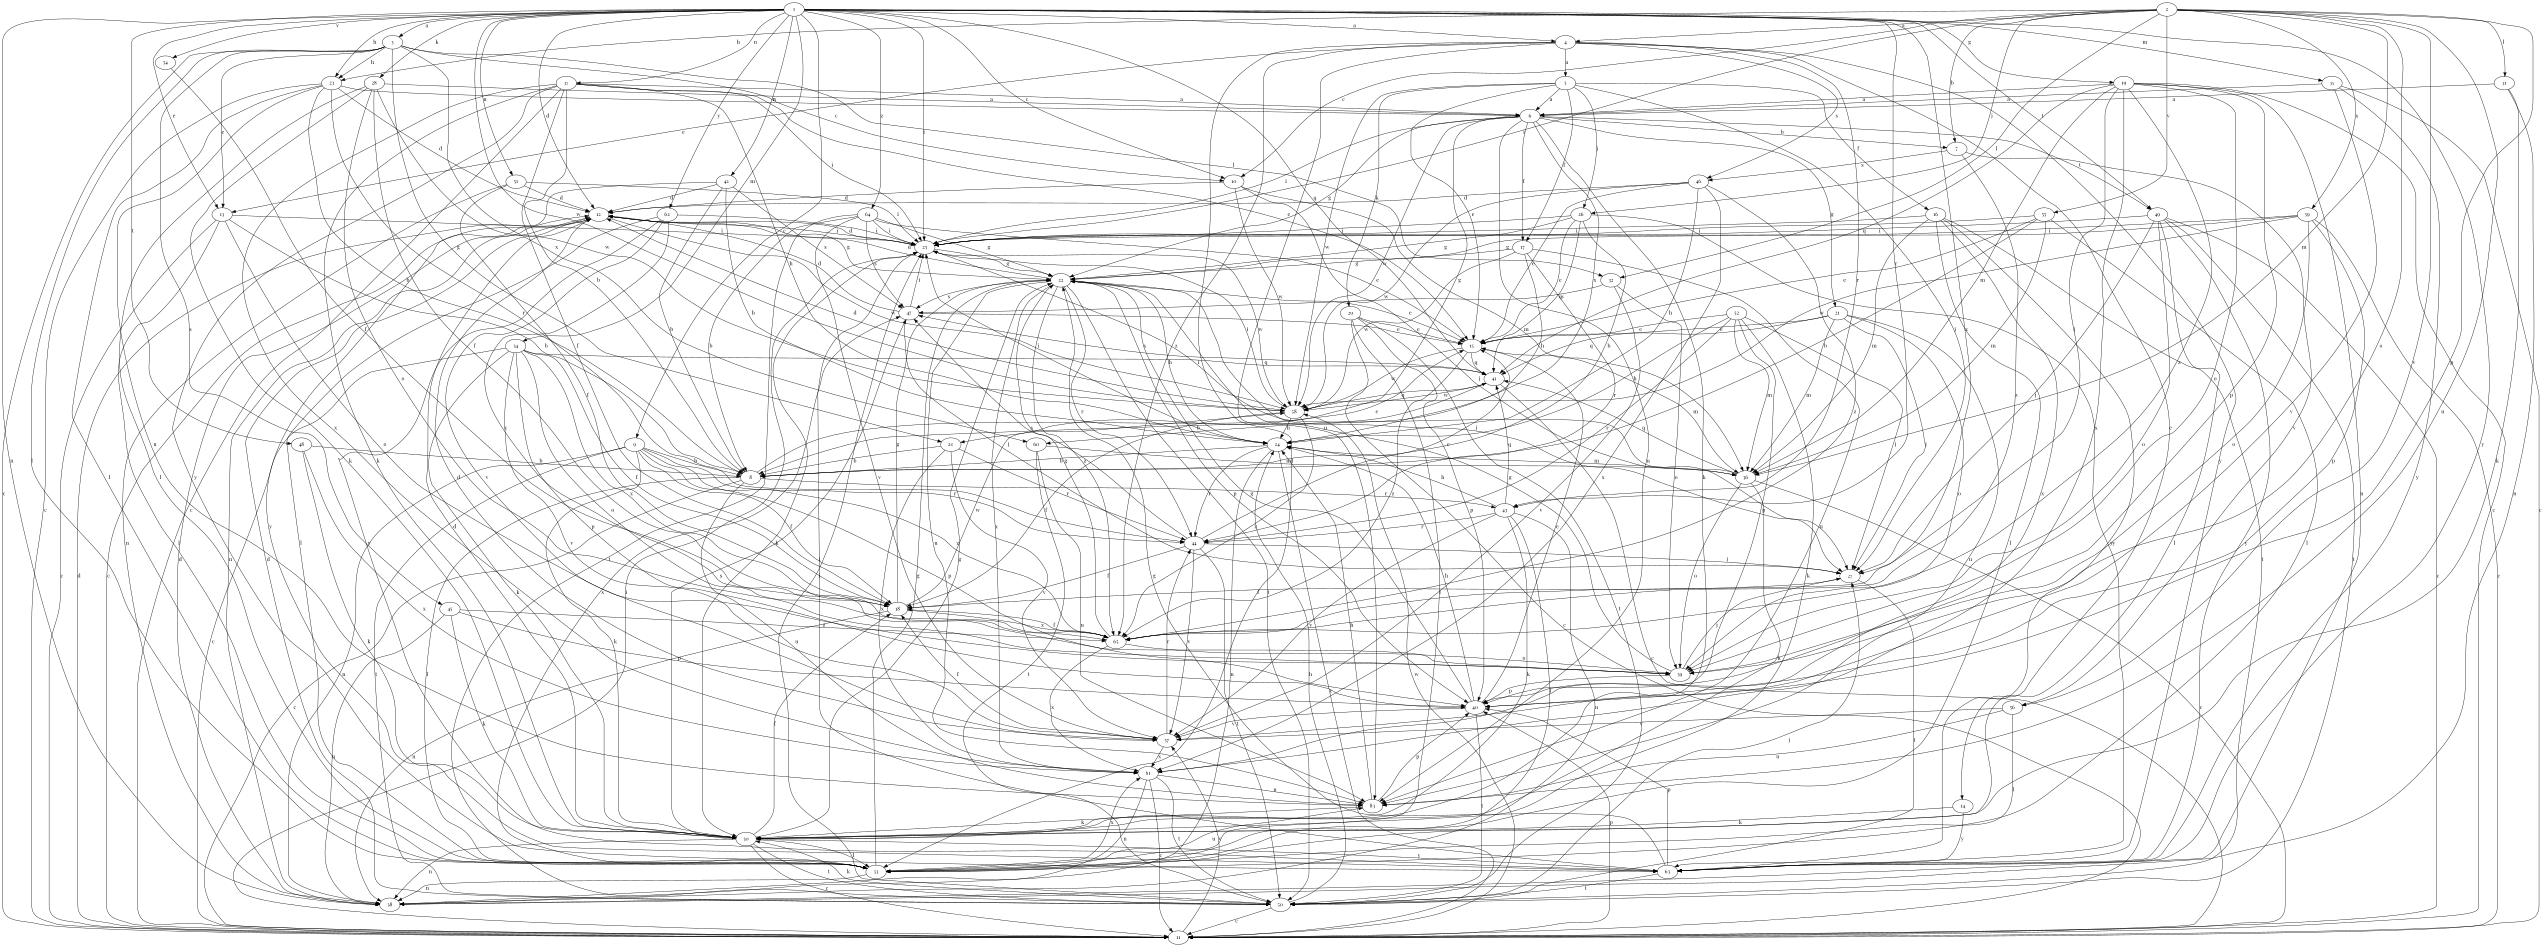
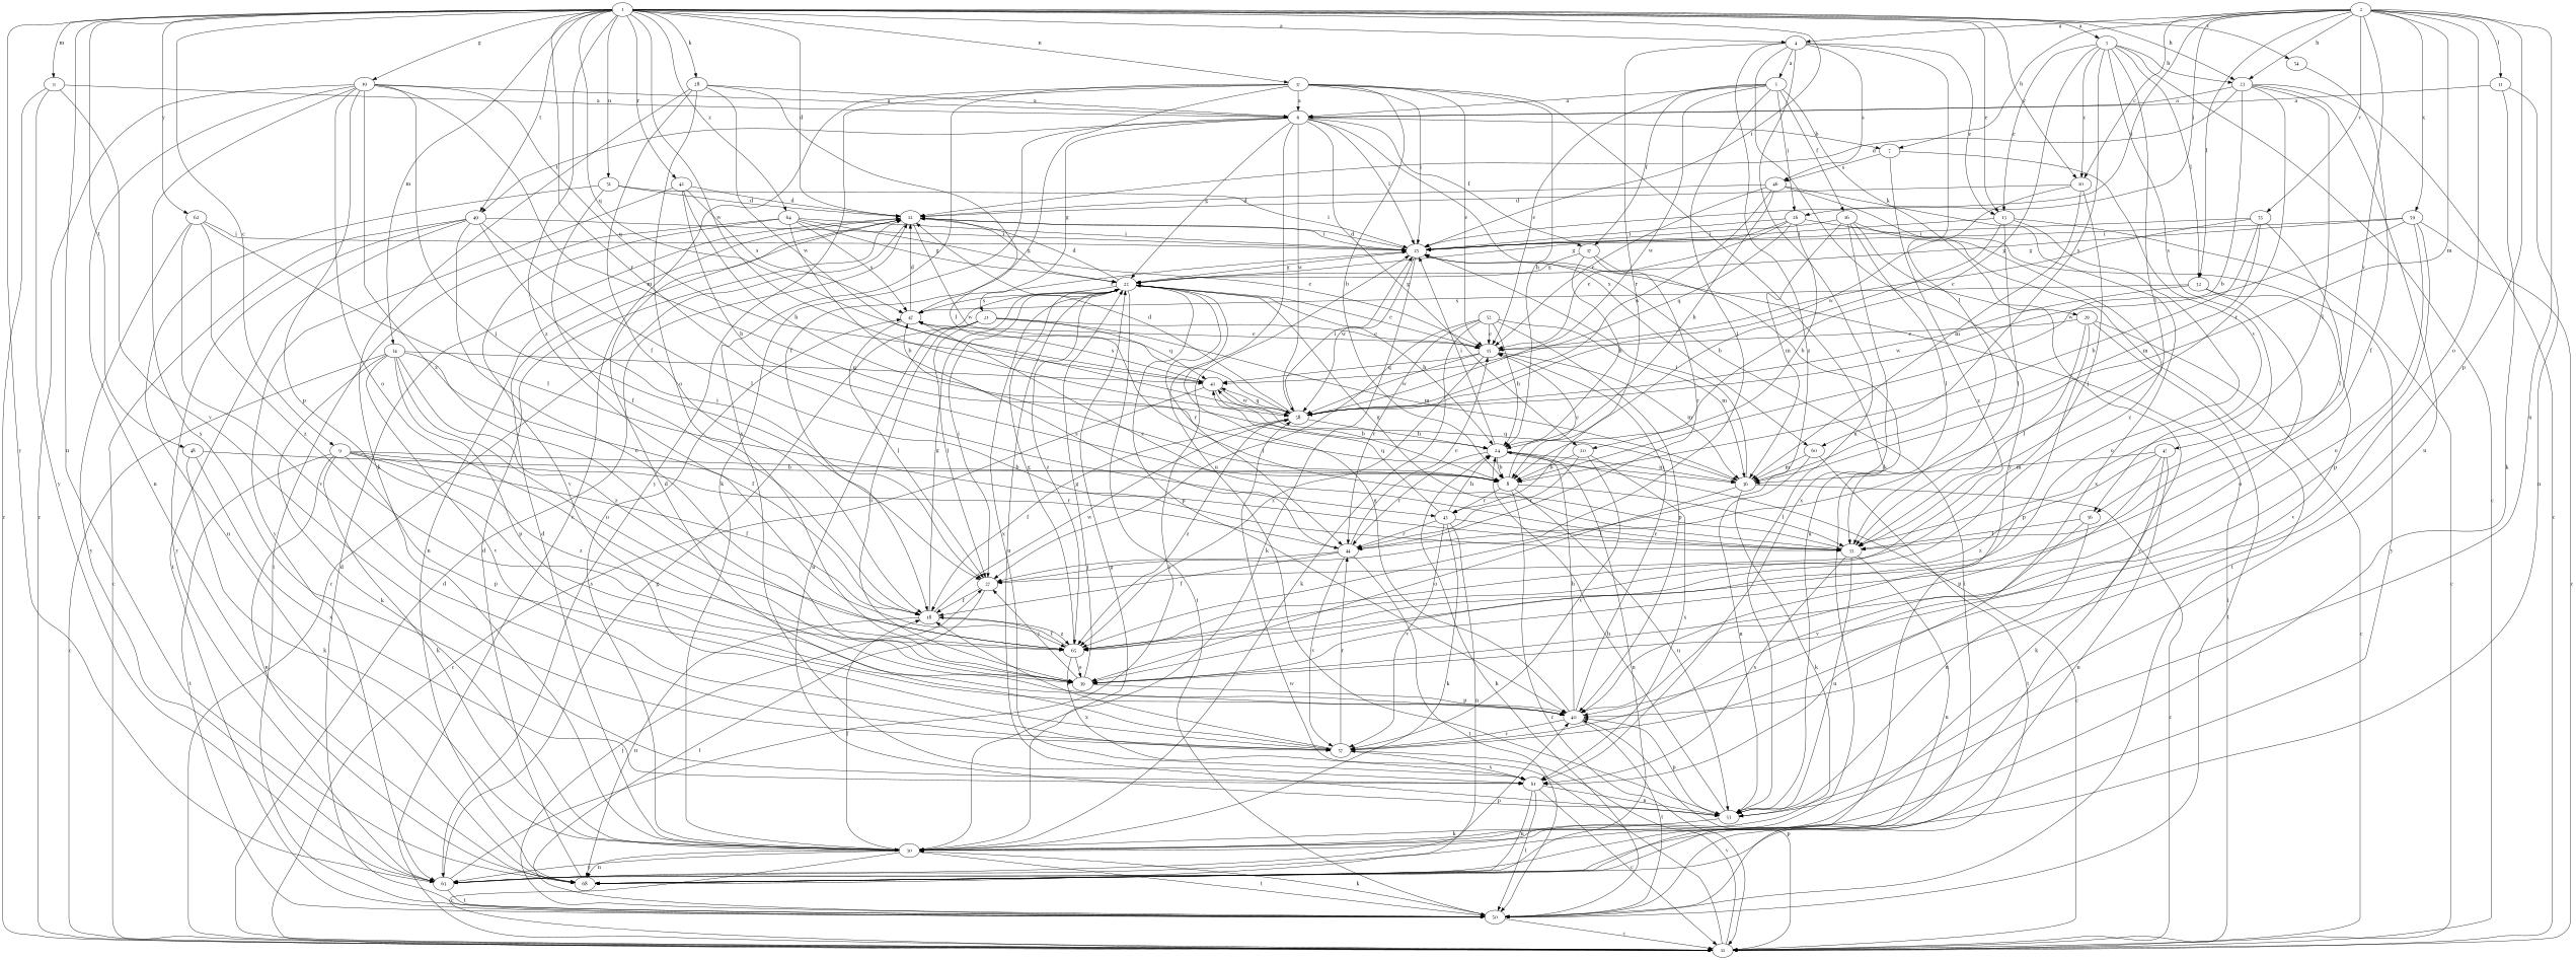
  strict digraph {
    fontname="Playfair Display"
    node [fontname="Playfair Display"]
    edge [fontname="Playfair Display"]
    1
    3
    4
    19
    23
    28
    35
    37
    9
    13
    41
    42
    48
    64
    10
    12
    34
    49
    25
-   38
+   38 [label=68]
    51
    58
    54
    65
    63
    43
    62
    20
    11
    33
    45
    32
    60
    5
    46
-   14
-   53 [label=83]
+   53
    36
    40
    39
    6
    27
    61
    8
    44
    30
    18
    57
    15
    24
    50
    47
    22
    26
    29
    16
    17
    2
    31
    7
    55
    59
    56
    52
    21
    1 -> 3 [label=a]
    1 -> 4 [label=a]
    1 -> 19 [label=g]
    1 -> 23 [label=h]
    1 -> 28 [label=k]
    1 -> 35 [label=m]
    1 -> 37 [label=n]
    1 -> 9 [label=c]
    1 -> 13 [label=e]
    1 -> 41 [label=q]
    1 -> 42 [label=r]
    1 -> 48 [label=t]
    1 -> 64 [label=z]
    1 -> 10 [label=c]
    1 -> 12 [label=d]
    1 -> 34 [label=m]
    1 -> 49 [label=t]
    1 -> 25 [label=i]
    1 -> 38 [label=n]
    1 -> 51 [label=u]
    1 -> 58 [label=w]
    1 -> 54 [label=v]
    1 -> 65 [label=z]
    1 -> 63 [label=y]
    1 -> 43 [label=r]
    1 -> 62 [label=y]
    3 -> 23 [label=h]
    3 -> 13 [label=e]
    3 -> 10 [label=c]
    3 -> 20 [label=g]
    3 -> 11 [label=c]
    3 -> 33 [label=l]
    3 -> 45 [label=s]
    3 -> 32 [label=l]
    3 -> 60 [label=x]
    4 -> 13 [label=e]
    4 -> 65 [label=z]
    4 -> 63 [label=y]
    4 -> 43 [label=r]
    4 -> 33 [label=l]
    4 -> 5 [label=a]
    4 -> 46 [label=s]
-   4 -> 14 [label=e]
    4 -> 53 [label=u]
    19 -> 41 [label=q]
    19 -> 38 [label=n]
    19 -> 65 [label=z]
    19 -> 11 [label=c]
    19 -> 36 [label=m]
    19 -> 40 [label=p]
    19 -> 39 [label=o]
    19 -> 6 [label=a]
    19 -> 27 [label=j]
    19 -> 61 [label=x]
    23 -> 12 [label=d]
    23 -> 11 [label=c]
    23 -> 33 [label=l]
    23 -> 53 [label=u]
    23 -> 6 [label=a]
    23 -> 8 [label=b]
    23 -> 44 [label=r]
    28 -> 58 [label=w]
    28 -> 33 [label=l]
    28 -> 39 [label=o]
    28 -> 6 [label=a]
    28 -> 30 [label=k]
    28 -> 18 [label=f]
    35 -> 63 [label=y]
    35 -> 11 [label=c]
    35 -> 6 [label=a]
    35 -> 57 [label=v]
    37 -> 25 [label=i]
    37 -> 63 [label=y]
    37 -> 11 [label=c]
    37 -> 6 [label=a]
    37 -> 61 [label=x]
    37 -> 8 [label=b]
    37 -> 30 [label=k]
    37 -> 18 [label=f]
    37 -> 15 [label=e]
    37 -> 24 [label=h]
    9 -> 38 [label=n]
    9 -> 65 [label=z]
    9 -> 40 [label=p]
    9 -> 8 [label=b]
    9 -> 44 [label=r]
    9 -> 30 [label=k]
    9 -> 18 [label=f]
    9 -> 50 [label=t]
    13 -> 25 [label=i]
    13 -> 11 [label=c]
    13 -> 33 [label=l]
    13 -> 39 [label=o]
    13 -> 8 [label=b]
    41 -> 58 [label=w]
    41 -> 11 [label=c]
    41 -> 8 [label=b]
    41 -> 47 [label=s]
    42 -> 12 [label=d]
    42 -> 63 [label=y]
    42 -> 8 [label=b]
    42 -> 24 [label=h]
    42 -> 47 [label=s]
    48 -> 61 [label=x]
    48 -> 8 [label=b]
    48 -> 30 [label=k]
    64 -> 25 [label=i]
    64 -> 8 [label=b]
    64 -> 57 [label=v]
    64 -> 15 [label=e]
    64 -> 50 [label=t]
    64 -> 47 [label=s]
    64 -> 22 [label=g]
    10 -> 12 [label=d]
    10 -> 58 [label=w]
    10 -> 36 [label=m]
    10 -> 27 [label=j]
    12 -> 25 [label=i]
    12 -> 38 [label=n]
    12 -> 58 [label=w]
    12 -> 11 [label=c]
    12 -> 22 [label=g]
    34 -> 41 [label=q]
    34 -> 65 [label=z]
    34 -> 11 [label=c]
    34 -> 40 [label=p]
    34 -> 39 [label=o]
    34 -> 30 [label=k]
    34 -> 18 [label=f]
    34 -> 57 [label=v]
    49 -> 25 [label=i]
    49 -> 63 [label=y]
    49 -> 11 [label=c]
    49 -> 33 [label=l]
    49 -> 39 [label=o]
    49 -> 27 [label=j]
    49 -> 50 [label=t]
    25 -> 12 [label=d]
    25 -> 58 [label=w]
    25 -> 30 [label=k]
    25 -> 22 [label=g]
    38 -> 12 [label=d]
    51 -> 12 [label=d]
    51 -> 25 [label=i]
    51 -> 38 [label=n]
    51 -> 18 [label=f]
    58 -> 41 [label=q]
    58 -> 12 [label=d]
    58 -> 25 [label=i]
    58 -> 65 [label=z]
    58 -> 18 [label=f]
    58 -> 24 [label=h]
-   54 -> 18 [label=f]
+   54 -> 65 [label=f]
    65 -> 39 [label=o]
    65 -> 61 [label=x]
    65 -> 18 [label=f]
    65 -> 22 [label=g]
    63 -> 25 [label=i]
    63 -> 40 [label=p]
    63 -> 50 [label=t]
    63 -> 22 [label=g]
    43 -> 41 [label=q]
    43 -> 38 [label=n]
    43 -> 33 [label=l]
    43 -> 44 [label=r]
    43 -> 30 [label=k]
    43 -> 57 [label=v]
    43 -> 24 [label=h]
    62 -> 25 [label=i]
    62 -> 65 [label=z]
    62 -> 63 [label=y]
    62 -> 33 [label=l]
    62 -> 57 [label=v]
    20 -> 61 [label=x]
    20 -> 8 [label=b]
    20 -> 44 [label=r]
    20 -> 57 [label=v]
    11 -> 12 [label=d]
    11 -> 25 [label=i]
    11 -> 58 [label=w]
    11 -> 40 [label=p]
    11 -> 57 [label=v]
    33 -> 38 [label=n]
    33 -> 53 [label=u]
    33 -> 61 [label=x]
    33 -> 47 [label=s]
    33 -> 22 [label=g]
    45 -> 38 [label=n]
    45 -> 65 [label=z]
+   45 -> 36 [label=m]
    45 -> 40 [label=p]
    45 -> 30 [label=k]
-   17 -> 58 [label=w]
+   32 -> 58 [label=w]
    32 -> 39 [label=o]
    32 -> 57 [label=v]
    32 -> 47 [label=s]
    60 -> 53 [label=u]
    60 -> 36 [label=m]
    60 -> 50 [label=t]
    5 -> 58 [label=w]
    5 -> 6 [label=a]
    5 -> 27 [label=j]
    5 -> 15 [label=e]
    5 -> 26 [label=j]
    5 -> 29 [label=k]
    5 -> 16 [label=f]
    5 -> 17 [label=f]
    46 -> 12 [label=d]
    46 -> 58 [label=w]
    46 -> 65 [label=z]
    46 -> 61 [label=x]
    46 -> 15 [label=e]
    46 -> 24 [label=h]
-   14 -> 63 [label=y]
-   14 -> 30 [label=k]
    53 -> 40 [label=p]
    53 -> 30 [label=k]
    53 -> 24 [label=h]
    36 -> 41 [label=q]
    36 -> 25 [label=i]
    36 -> 11 [label=c]
    36 -> 39 [label=o]
    36 -> 30 [label=k]
    40 -> 57 [label=v]
    40 -> 15 [label=e]
    40 -> 24 [label=h]
    40 -> 50 [label=t]
    40 -> 22 [label=g]
    39 -> 40 [label=p]
    39 -> 27 [label=j]
    39 -> 22 [label=g]
    6 -> 49 [label=t]
    6 -> 25 [label=i]
    6 -> 58 [label=w]
    6 -> 20 [label=g]
    6 -> 60 [label=x]
    6 -> 53 [label=u]
    6 -> 30 [label=k]
    6 -> 22 [label=g]
    6 -> 17 [label=f]
    6 -> 7 [label=b]
    6 -> 21 [label=g]
    27 -> 18 [label=f]
    27 -> 50 [label=t]
    61 -> 38 [label=n]
    61 -> 11 [label=c]
    61 -> 53 [label=u]
    61 -> 50 [label=t]
    8 -> 43 [label=r]
    8 -> 11 [label=c]
    8 -> 33 [label=l]
    8 -> 53 [label=u]
    8 -> 15 [label=e]
    44 -> 27 [label=j]
    44 -> 18 [label=f]
    44 -> 57 [label=v]
    44 -> 15 [label=e]
    44 -> 50 [label=t]
    44 -> 47 [label=s]
    30 -> 12 [label=d]
    30 -> 38 [label=n]
    30 -> 63 [label=y]
    30 -> 11 [label=c]
-   30 -> 33 [label=l]
    30 -> 18 [label=f]
    30 -> 50 [label=t]
    30 -> 47 [label=s]
    30 -> 22 [label=g]
    18 -> 38 [label=n]
    18 -> 58 [label=w]
    18 -> 65 [label=z]
    18 -> 22 [label=g]
    57 -> 12 [label=d]
    57 -> 61 [label=x]
    57 -> 44 [label=r]
    57 -> 18 [label=f]
    15 -> 41 [label=q]
    15 -> 58 [label=w]
    15 -> 65 [label=z]
    15 -> 36 [label=m]
    24 -> 25 [label=i]
    24 -> 38 [label=n]
    24 -> 11 [label=c]
    24 -> 36 [label=m]
    24 -> 8 [label=b]
    24 -> 44 [label=r]
    50 -> 12 [label=d]
    50 -> 25 [label=i]
    50 -> 11 [label=c]
    50 -> 27 [label=j]
    50 -> 30 [label=k]
    50 -> 24 [label=h]
    47 -> 12 [label=d]
    47 -> 25 [label=i]
    47 -> 27 [label=j]
    47 -> 15 [label=e]
    22 -> 12 [label=d]
    22 -> 65 [label=z]
    22 -> 53 [label=u]
    22 -> 40 [label=p]
    22 -> 27 [label=j]
    22 -> 61 [label=x]
    22 -> 44 [label=r]
    22 -> 15 [label=e]
    22 -> 24 [label=h]
    22 -> 50 [label=t]
    22 -> 47 [label=s]
    26 -> 41 [label=q]
    26 -> 25 [label=i]
    26 -> 63 [label=y]
    26 -> 8 [label=b]
    26 -> 15 [label=e]
    26 -> 22 [label=g]
    29 -> 11 [label=c]
    29 -> 33 [label=l]
    29 -> 40 [label=p]
    29 -> 15 [label=e]
    29 -> 50 [label=t]
    16 -> 25 [label=i]
    16 -> 63 [label=y]
    16 -> 33 [label=l]
    16 -> 36 [label=m]
    16 -> 61 [label=x]
    16 -> 50 [label=t]
    17 -> 53 [label=u]
    17 -> 44 [label=r]
    17 -> 24 [label=h]
    17 -> 22 [label=g]
    2 -> 4 [label=a]
    2 -> 23 [label=h]
    2 -> 10 [label=c]
    2 -> 25 [label=i]
    2 -> 32 [label=l]
    2 -> 53 [label=u]
    2 -> 36 [label=m]
    2 -> 40 [label=p]
    2 -> 39 [label=o]
    2 -> 26 [label=j]
    2 -> 31 [label=l]
    2 -> 7 [label=b]
    2 -> 55 [label=v]
    2 -> 59 [label=x]
    2 -> 56 [label=v]
    31 -> 38 [label=n]
    31 -> 6 [label=a]
    31 -> 30 [label=k]
    7 -> 65 [label=z]
    7 -> 46 [label=s]
    7 -> 56 [label=v]
    55 -> 25 [label=i]
    55 -> 33 [label=l]
    55 -> 36 [label=m]
    55 -> 8 [label=b]
    55 -> 15 [label=e]
    59 -> 25 [label=i]
    59 -> 58 [label=w]
    59 -> 11 [label=c]
    59 -> 40 [label=p]
    59 -> 39 [label=o]
    59 -> 22 [label=g]
    56 -> 33 [label=l]
    56 -> 53 [label=u]
    56 -> 57 [label=v]
    52 -> 36 [label=m]
    52 -> 40 [label=p]
    52 -> 27 [label=j]
    52 -> 44 [label=r]
    52 -> 30 [label=k]
    52 -> 15 [label=e]
    52 -> 24 [label=h]
    21 -> 41 [label=q]
    21 -> 53 [label=u]
    21 -> 36 [label=m]
    21 -> 39 [label=o]
    21 -> 27 [label=j]
    21 -> 15 [label=e]
  }
